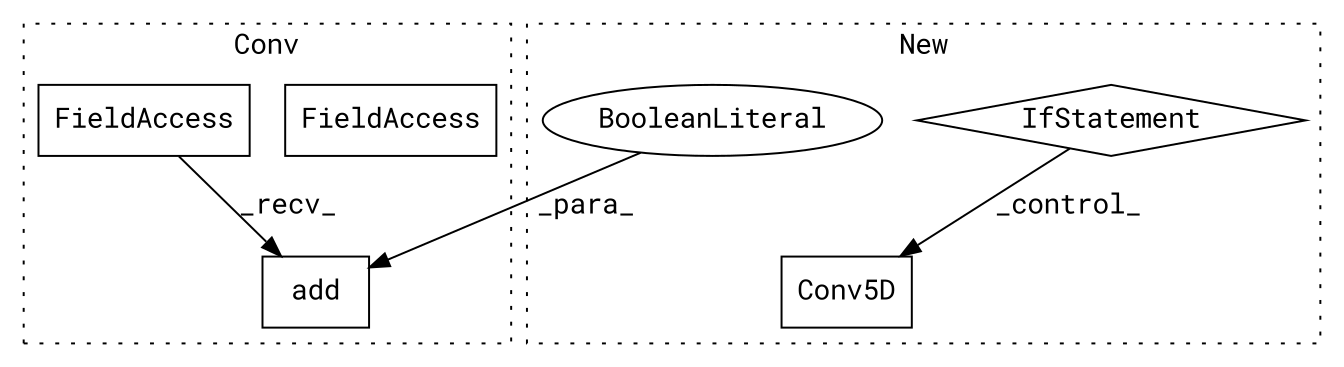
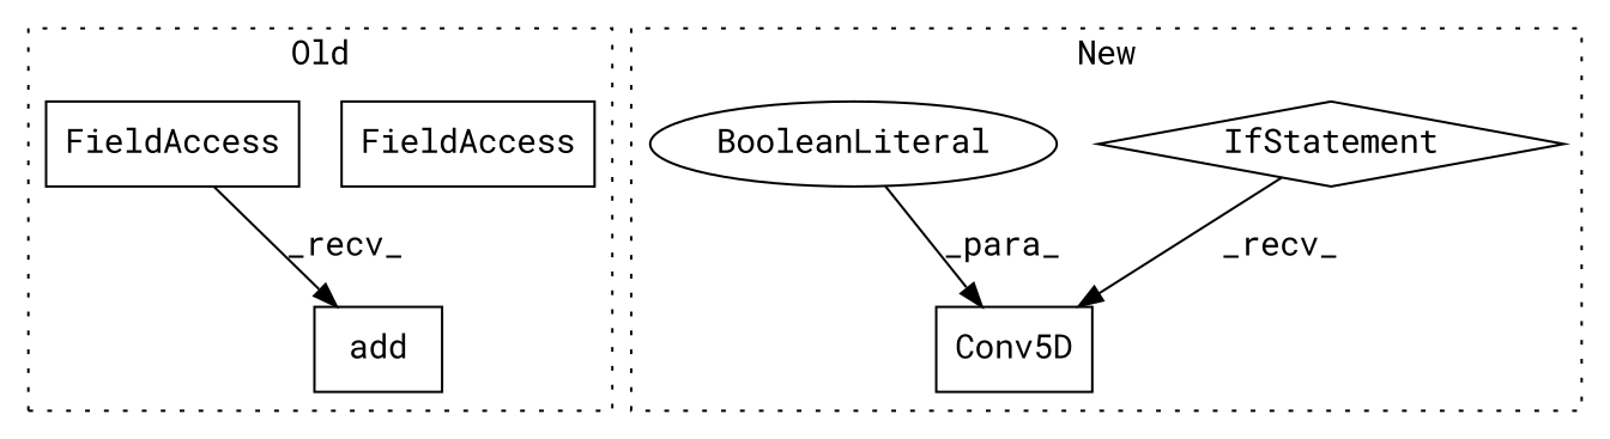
  digraph {
    fontname="Roboto Mono"
    node [a=32 fontname="Roboto Mono" l=9 s=4002 shape=box]
    edge [fontname="Roboto Mono"]
    n1 [l="4,1" label=add s="4012,4039"]
    n2 [a=22 label=FieldAccess]
    n3 [a=22 label=FieldAccess]
    n4 [l="7,1" label=Conv5D s="1153,1195"]
    n5 [a=9 l=5 label=BooleanLiteral s=1178 shape=ellipse]
    n6 [a=25 l="4,2" label=IfStatement s="1110,1124" shape=diamond]
    subgraph cluster_1 {
-     label=Conv
+     label=Old
      style=dotted
      n1
      n2
      n3
    }
    subgraph cluster_2 {
      label=New
      style=dotted
      n4
      n5
      n6
    }
    n3 -> n1 [label=_recv_]
-   n5 -> n1 [label=_para_]
-   n6 -> n4 [label=_control_]
+   n5 -> n4 [label=_para_]
+   n6 -> n4 [label=_recv_]
  }
